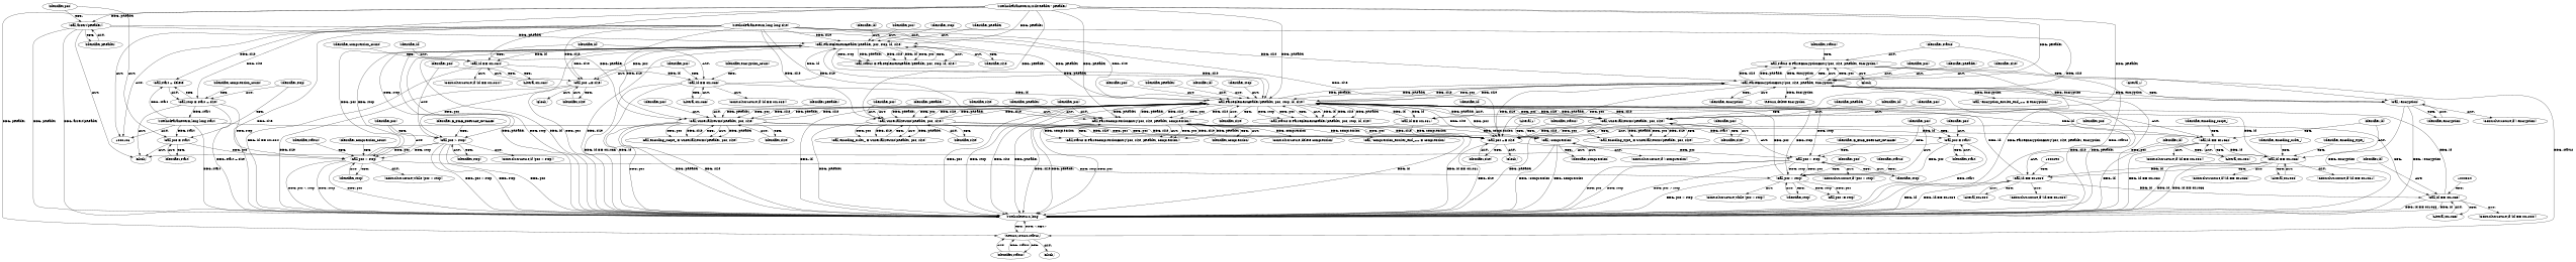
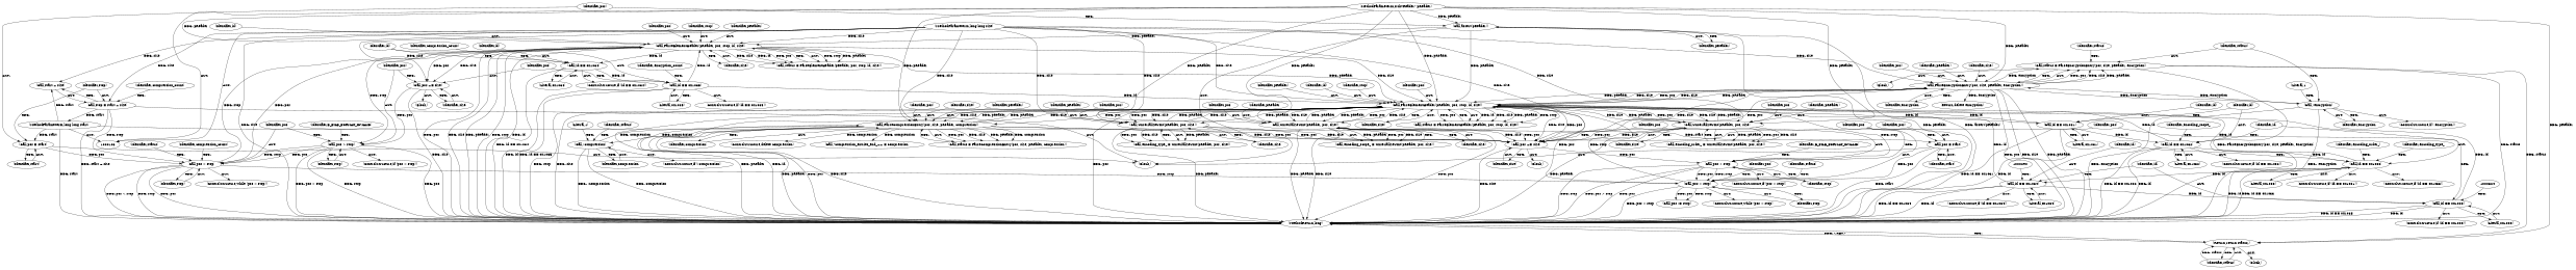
  digraph {
    n1 [label="(Call,status = ParseEncryptionEntry(pos, size, pReader, encryption))"]
    n2 [label="(Call,ParseEncryptionEntry(pos, size, pReader, encryption))"]
    n3 [label="(Return,return status;)"]
    n4 [label="(MethodReturn,long)"]
    n5 [label="(Block,)"]
    n6 [label="(Call,ParseElementHeader(pReader, pos, stop, id, size))"]
    n7 [label="(Call,pos += size)"]
    n8 [label="(Call,!encryption)"]
-   n9 [label="(Call,*encryption_entries_end_++ = encryption)"]
    n10 [label="(Identifier,encryption)"]
    n11 [label="(Return,delete encryption)"]
    n12 [label="(Identifier,status)"]
    n13 [label="(Block,)"]
    n14 [label="(Call,UnserializeUInt(pReader, pos, size))"]
    n15 [label="(Call,ParseCompressionEntry(pos, size, pReader, compression))"]
    n16 [label="(Call,UnserializeUInt(pReader, pos, size))"]
    n17 [label="(Call,UnserializeUInt(pReader, pos, size))"]
    n18 [label="(Call,pos > stop)"]
    n19 [label="(Call,id == 0x1031)"]
    n20 [label="(Identifier,size)"]
    n21 [label="(Call,status = ParseElementHeader(pReader, pos, stop, id, size))"]
    n22 [label="(Block,)"]
    n23 [label="(Identifier,size)"]
    n24 [label="(Identifier,encryption)"]
    n25 [label="(ControlStructure,if (!encryption))"]
    n26 [label="(Call,encoding_type_ = UnserializeUInt(pReader, pos, size))"]
    n27 [label="(Identifier,size)"]
    n28 [label="(Call,!compression)"]
    n29 [label="(Call,status = ParseCompressionEntry(pos, size, pReader, compression))"]
    n30 [label="(Identifier,compression)"]
    n31 [label="(ControlStructure,delete compression)"]
    n32 [label="(Call,*compression_entries_end_++ = compression)"]
    n33 [label="(Call,encoding_scope_ = UnserializeUInt(pReader, pos, size))"]
    n34 [label="(Identifier,size)"]
    n35 [label="(Identifier,size)"]
    n36 [label="(Call,encoding_order_ = UnserializeUInt(pReader, pos, size))"]
    n37 [label="(Call,pos < stop)"]
    n38 [label="(ControlStructure,if (pos > stop))"]
    n39 [label="(Identifier,stop)"]
    n40 [label="(Call,id == 0x1032)"]
+   n41 [label="(Literal,0x1031)"]
    n42 [label="(Call,ParseElementHeader(pReader, pos, stop, id, size))"]
    n43 [label="(Call,pos > stop)"]
    n44 [label="(Call,pos += size)"]
    n45 [label="(Call,id == 0x1034)"]
    n46 [label="(Call,status = ParseElementHeader(pReader, pos, stop, id, size))"]
    n47 [label="(Identifier,size)"]
    n48 [label="(Call,pos < stop)"]
    n49 [label="(ControlStructure,if (pos > stop))"]
    n50 [label="(Identifier,stop)"]
    n51 [label="(Identifier,size)"]
    n52 [label="(Block,)"]
    n53 [label="(Call,id == 0x1035)"]
    n54 [label="(Literal,0x1034)"]
    n55 [label="(ControlStructure,if (id == 0x1034))"]
    n56 [label="(Call,assert(pReader))"]
    n57 [label="(Block,)"]
    n58 [label="(Identifier,pReader)"]
    n59 [label="(MethodParameterIn,IMkvReader* pReader)"]
    1000106
    n61 [label="(Identifier,stop)"]
    n62 [label="(ControlStructure,while (pos < stop))"]
    n63 [label="(Identifier,stop)"]
    n64 [label="(Call,pos != stop)"]
    n65 [label="(ControlStructure,while (pos < stop))"]
    n66 [label="(Call,pos = start)"]
    n67 [label="(Identifier,start)"]
    n68 [label="(MethodParameterIn,long long start)"]
    n69 [label="(Call,pos = start)"]
-   n70 [label="(Call,start + delete)"]
+   n70 [label="(Call,start + size)"]
    n71 [label="(Call,stop = start + size)"]
    n72 [label="(Identifier,start)"]
    n73 [label="(MethodParameterIn,long long size)"]
    n74 [label="(ControlStructure,if (id == 0x1035))"]
    n75 [label="(Literal,0x1035)"]
    n76 [label="(Identifier,compression)"]
    n77 [label="(ControlStructure,if (!compression))"]
    n78 [label="(Call,id == 0x1034)"]
    n79 [label="(Call,id == 0x1035)"]
    n80 [label="(Literal,0x1034)"]
    n81 [label="(ControlStructure,if (id == 0x1034))"]
    n82 [label="(ControlStructure,if (id == 0x1035))"]
    n83 [label="(Literal,0x1035)"]
    n84 [label="(Call,id == 0x1033)"]
    n85 [label="(ControlStructure,if (id == 0x1033))"]
    n86 [label="(Literal,0x1033)"]
    n87 [label="(ControlStructure,if (id == 0x1031))"]
    n88 [label="(ControlStructure,if (id == 0x1032))"]
    n89 [label="(Literal,0x1032)"]
    n90 [label="(Identifier,E_FILE_FORMAT_INVALID)"]
    n91 [label="(Identifier,id)"]
    n92 [label="(Identifier,pos)"]
    n93 [label="(Identifier,pos)"]
    n94 [label="(Identifier,pReader)"]
    n95 [label="(Identifier,status)"]
    n96 [label="(Identifier,stop)"]
    n97 [label="(Identifier,pos)"]
    n98 [label="(Identifier,size)"]
    n99 [label="(Identifier,pos)"]
    n100 [label="(Identifier,pos)"]
    n101 [label="(Identifier,id)"]
    n102 [label="(Identifier,pReader)"]
    n103 [label="(Identifier,id)"]
    n104 [label="(Identifier,status)"]
    n105 [label="(Identifier,id)"]
    n106 [label="(Identifier,pos)"]
    n107 [label="(Identifier,pReader)"]
    n108 [label="(Identifier,pos)"]
    n109 [label="(Identifier,pos)"]
    n110 [label="(Identifier,pReader)"]
    n111 [label="(Identifier,pos)"]
    n112 [label="(Identifier,pos)"]
    n113 [label="(Identifier,compression_count)"]
    n114 [label="(Identifier,id)"]
    n115 [label="(Identifier,id)"]
    n116 [label="(Identifier,pReader)"]
    n117 [label="(Identifier,id)"]
    n118 [label="(Identifier,stop)"]
    n119 [label="(Identifier,pos)"]
    n120 [label="(Identifier,compression_count)"]
    n121 [label="(Identifier,pos)"]
    n122 [label="(Identifier,stop)"]
    n123 [label="(Identifier,E_FILE_FORMAT_INVALID)"]
    n124 [label="(Identifier,encoding_order_)"]
    n125 [label="(Identifier,status)"]
    n126 [label="(Identifier,pos)"]
    n127 [label="(Identifier,compression_count)"]
    n128 [label="(Identifier,size)"]
    n129 [label="(Literal,1)"]
    n130 [label="(Literal,1)"]
    n131 [label="(Identifier,status)"]
    n132 [label="(Identifier,encoding_type_)"]
    n133 [label="(Identifier,pReader)"]
    n134 [label="(Identifier,pReader)"]
    n135 [label="(Identifier,status)"]
    n136 [label="(Identifier,pos)"]
    n137 [label="(Identifier,encoding_scope_)"]
    n138 [label="(Identifier,id)"]
    n139 [label="(Identifier,pos)"]
    n140 [label="(Identifier,encryption_count)"]
    n141 [label="(Identifier,pos)"]
    n142 [label="(Identifier,id)"]
    1000290
    1000324
    n1 -> n2 [label="CFG: "]
    n1 -> n3 [label="DDG: status"]
    n1 -> n4 [label="DDG: ParseEncryptionEntry(pos, size, pReader, encryption)"]
    n1 -> n4 [label="DDG: status"]
    n1 -> n5 [label="AST: "]
    n2 -> n1 [label="AST: "]
    n2 -> n1 [label="DDG: pos"]
    n2 -> n1 [label="DDG: size"]
    n2 -> n1 [label="DDG: pReader"]
    n2 -> n1 [label="DDG: encryption"]
    n2 -> n4 [label="DDG: size"]
    n2 -> n4 [label="DDG: pReader"]
    n2 -> n4 [label="DDG: pos"]
    n2 -> n6 [label="DDG: pReader"]
    n2 -> n6 [label="DDG: size"]
    n2 -> n7 [label="DDG: size"]
    n2 -> n7 [label="DDG: pos"]
    n2 -> n8 [label="DDG: encryption"]
-   n2 -> n9 [label="DDG: encryption"]
    n2 -> n10 [label="CFG: "]
    n2 -> n11 [label="DDG: encryption"]
    n3 -> n4 [label="DDG: <RET>"]
    n3 -> n12 [label="CFG: "]
    n3 -> n13 [label="AST: "]
    n4 -> n3 [label="CFG: "]
    n6 -> n2 [label="DDG: pos"]
    n6 -> n2 [label="DDG: size"]
    n6 -> n2 [label="DDG: pReader"]
    n6 -> n4 [label="DDG: id"]
    n6 -> n4 [label="DDG: pos"]
    n6 -> n4 [label="DDG: stop"]
    n6 -> n4 [label="DDG: size"]
    n6 -> n4 [label="DDG: pReader"]
    n6 -> n7 [label="DDG: size"]
    n6 -> n7 [label="DDG: pos"]
    n6 -> n14 [label="DDG: pReader"]
    n6 -> n14 [label="DDG: pos"]
    n6 -> n14 [label="DDG: size"]
    n6 -> n15 [label="DDG: pos"]
    n6 -> n15 [label="DDG: size"]
    n6 -> n15 [label="DDG: pReader"]
    n6 -> n16 [label="DDG: pReader"]
    n6 -> n16 [label="DDG: pos"]
    n6 -> n16 [label="DDG: size"]
    n6 -> n17 [label="DDG: pReader"]
    n6 -> n17 [label="DDG: pos"]
    n6 -> n17 [label="DDG: size"]
    n6 -> n18 [label="DDG: stop"]
    n6 -> n19 [label="DDG: id"]
    n6 -> n20 [label="CFG: "]
    n6 -> n21 [label="AST: "]
    n6 -> n21 [label="DDG: id"]
    n6 -> n21 [label="DDG: size"]
    n6 -> n21 [label="DDG: pReader"]
    n6 -> n21 [label="DDG: stop"]
    n6 -> n21 [label="DDG: pos"]
    n7 -> n4 [label="DDG: size"]
    n7 -> n18 [label="DDG: pos"]
    n7 -> n22 [label="AST: "]
    n7 -> n23 [label="CFG: "]
    n8 -> n2 [label="DDG: encryption"]
    n8 -> n4 [label="DDG: encryption"]
    n8 -> n4 [label="DDG: !encryption"]
    n8 -> n24 [label="CFG: "]
    n8 -> n25 [label="AST: "]
    n10 -> n2 [label="AST: "]
    n12 -> n3 [label="AST: "]
    n12 -> n3 [label="DDG: status"]
    n14 -> n4 [label="DDG: pReader"]
    n14 -> n6 [label="DDG: pReader"]
    n14 -> n6 [label="DDG: size"]
    n14 -> n7 [label="DDG: size"]
    n14 -> n7 [label="DDG: pos"]
    n14 -> n26 [label="AST: "]
    n14 -> n26 [label="DDG: pReader"]
    n14 -> n26 [label="DDG: pos"]
    n14 -> n26 [label="DDG: size"]
    n14 -> n27 [label="CFG: "]
    n15 -> n4 [label="DDG: pReader"]
    n15 -> n4 [label="DDG: pos"]
    n15 -> n4 [label="DDG: size"]
    n15 -> n6 [label="DDG: pReader"]
    n15 -> n6 [label="DDG: size"]
    n15 -> n7 [label="DDG: size"]
    n15 -> n7 [label="DDG: pos"]
    n15 -> n28 [label="DDG: compression"]
    n15 -> n29 [label="AST: "]
    n15 -> n29 [label="DDG: pos"]
    n15 -> n29 [label="DDG: size"]
    n15 -> n29 [label="DDG: pReader"]
    n15 -> n29 [label="DDG: compression"]
    n15 -> n30 [label="CFG: "]
    n15 -> n31 [label="DDG: compression"]
    n15 -> n32 [label="DDG: compression"]
    n16 -> n4 [label="DDG: size"]
    n16 -> n4 [label="DDG: pos"]
    n16 -> n4 [label="DDG: pReader"]
    n16 -> n6 [label="DDG: pReader"]
    n16 -> n6 [label="DDG: size"]
    n16 -> n7 [label="DDG: size"]
    n16 -> n7 [label="DDG: pos"]
    n16 -> n33 [label="AST: "]
    n16 -> n33 [label="DDG: pReader"]
    n16 -> n33 [label="DDG: pos"]
    n16 -> n33 [label="DDG: size"]
    n16 -> n34 [label="CFG: "]
    n17 -> n4 [label="DDG: pReader"]
    n17 -> n6 [label="DDG: pReader"]
    n17 -> n6 [label="DDG: size"]
    n17 -> n7 [label="DDG: size"]
    n17 -> n7 [label="DDG: pos"]
    n17 -> n35 [label="CFG: "]
    n17 -> n36 [label="AST: "]
    n17 -> n36 [label="DDG: pReader"]
    n17 -> n36 [label="DDG: pos"]
    n17 -> n36 [label="DDG: size"]
    n18 -> n4 [label="DDG: pos"]
    n18 -> n4 [label="DDG: stop"]
    n18 -> n4 [label="DDG: pos > stop"]
    n18 -> n37 [label="DDG: pos"]
    n18 -> n37 [label="DDG: stop"]
    n18 -> n38 [label="AST: "]
    n18 -> n39 [label="CFG: "]
    n19 -> n4 [label="DDG: id == 0x1031"]
    n19 -> n4 [label="DDG: id"]
    n19 -> n6 [label="DDG: id"]
    n19 -> n40 [label="DDG: id"]
+   n19 -> n41 [label="CFG: "]
    n20 -> n6 [label="AST: "]
    n21 -> n6 [label="CFG: "]
    n23 -> n7 [label="AST: "]
    n24 -> n8 [label="AST: "]
    n26 -> n14 [label="CFG: "]
    n27 -> n14 [label="AST: "]
    n28 -> n4 [label="DDG: compression"]
    n28 -> n4 [label="DDG: !compression"]
    n28 -> n15 [label="DDG: compression"]
    n28 -> n76 [label="CFG: "]
    n28 -> n77 [label="AST: "]
    n29 -> n15 [label="CFG: "]
    n30 -> n15 [label="AST: "]
    n33 -> n16 [label="CFG: "]
    n34 -> n16 [label="AST: "]
    n35 -> n17 [label="AST: "]
    n36 -> n17 [label="CFG: "]
    n37 -> n4 [label="DDG: pos < stop"]
    n37 -> n6 [label="DDG: pos"]
    n37 -> n6 [label="DDG: stop"]
    n37 -> n63 [label="CFG: "]
    n37 -> n64 [label="DDG: pos"]
    n37 -> n64 [label="DDG: stop"]
    n37 -> n65 [label="AST: "]
    n39 -> n18 [label="AST: "]
    n40 -> n4 [label="DDG: id"]
    n40 -> n4 [label="DDG: id == 0x1032"]
    n40 -> n6 [label="DDG: id"]
    n40 -> n84 [label="DDG: id"]
    n40 -> n88 [label="AST: "]
    n40 -> n89 [label="CFG: "]
+   n41 -> n19 [label="AST: "]
    n42 -> n4 [label="DDG: pReader"]
    n42 -> n4 [label="DDG: stop"]
    n42 -> n4 [label="DDG: id"]
    n42 -> n4 [label="DDG: pos"]
    n42 -> n4 [label="DDG: size"]
    n42 -> n6 [label="DDG: pReader"]
    n42 -> n6 [label="DDG: size"]
    n42 -> n43 [label="DDG: stop"]
    n42 -> n44 [label="DDG: size"]
    n42 -> n44 [label="DDG: pos"]
    n42 -> n45 [label="DDG: id"]
    n42 -> n46 [label="AST: "]
    n42 -> n46 [label="DDG: stop"]
    n42 -> n46 [label="DDG: pReader"]
    n42 -> n46 [label="DDG: size"]
    n42 -> n46 [label="DDG: id"]
    n42 -> n46 [label="DDG: pos"]
    n42 -> n47 [label="CFG: "]
    n43 -> n4 [label="DDG: pos > stop"]
    n43 -> n4 [label="DDG: stop"]
    n43 -> n4 [label="DDG: pos"]
    n43 -> n48 [label="DDG: pos"]
    n43 -> n48 [label="DDG: stop"]
    n43 -> n49 [label="AST: "]
    n43 -> n50 [label="CFG: "]
    n44 -> n4 [label="DDG: size"]
    n44 -> n43 [label="DDG: pos"]
    n44 -> n51 [label="CFG: "]
    n44 -> n52 [label="AST: "]
    n45 -> n4 [label="DDG: id == 0x1034"]
    n45 -> n53 [label="DDG: id"]
    n45 -> n54 [label="CFG: "]
    n45 -> n55 [label="AST: "]
    n46 -> n42 [label="CFG: "]
    n47 -> n42 [label="AST: "]
    n48 -> n4 [label="DDG: pos < stop"]
    n48 -> n4 [label="DDG: stop"]
    n48 -> n4 [label="DDG: pos"]
    n48 -> n37 [label="DDG: stop"]
    n48 -> n42 [label="DDG: pos"]
    n48 -> n42 [label="DDG: stop"]
    n48 -> n61 [label="CFG: "]
    n48 -> n62 [label="AST: "]
    n50 -> n43 [label="AST: "]
    n51 -> n44 [label="AST: "]
    n53 -> n4 [label="DDG: id == 0x1035"]
    n53 -> n4 [label="DDG: id"]
    n53 -> n6 [label="DDG: id"]
    n53 -> n42 [label="DDG: id"]
    n53 -> n74 [label="AST: "]
    n53 -> n75 [label="CFG: "]
    n54 -> n45 [label="AST: "]
    n56 -> n4 [label="DDG: pReader"]
    n56 -> n4 [label="DDG: assert(pReader)"]
    n56 -> n6 [label="DDG: pReader"]
    n56 -> n42 [label="DDG: pReader"]
    n56 -> n57 [label="AST: "]
    n56 -> n58 [label="CFG: "]
    n58 -> n56 [label="AST: "]
    n59 -> n2 [label="DDG: pReader"]
    n59 -> n3 [label="DDG: pReader"]
    n59 -> n6 [label="DDG: pReader"]
    n59 -> n14 [label="DDG: pReader"]
    n59 -> n15 [label="DDG: pReader"]
    n59 -> n16 [label="DDG: pReader"]
    n59 -> n17 [label="DDG: pReader"]
    n59 -> n42 [label="DDG: pReader"]
    n59 -> n56 [label="DDG: pReader"]
    n59 -> 1000106 [label="AST: "]
    n61 -> n48 [label="AST: "]
    n63 -> n37 [label="AST: "]
    n66 -> n48 [label="DDG: pos"]
    n66 -> n57 [label="AST: "]
    n66 -> n67 [label="CFG: "]
    n67 -> n66 [label="AST: "]
    n68 -> n4 [label="DDG: start"]
    n68 -> 1000106 [label="AST: "]
    n68 -> n66 [label="DDG: start"]
    n68 -> n69 [label="DDG: start"]
    n68 -> n70 [label="DDG: start"]
    n69 -> n4 [label="DDG: start"]
    n69 -> n37 [label="DDG: pos"]
    n69 -> n57 [label="AST: "]
    n69 -> n72 [label="CFG: "]
    n70 -> n71 [label="AST: "]
    n71 -> n4 [label="DDG: start + size"]
    n71 -> n48 [label="DDG: stop"]
    n71 -> n57 [label="AST: "]
    n71 -> n68 [label="DDG: start"]
    n71 -> n70 [label="CFG: "]
    n72 -> n69 [label="AST: "]
    n73 -> n2 [label="DDG: size"]
    n73 -> n4 [label="DDG: size"]
    n73 -> n6 [label="DDG: size"]
    n73 -> n7 [label="DDG: size"]
    n73 -> n14 [label="DDG: size"]
    n73 -> n15 [label="DDG: size"]
    n73 -> n16 [label="DDG: size"]
    n73 -> n17 [label="DDG: size"]
    n73 -> n42 [label="DDG: size"]
    n73 -> n44 [label="DDG: size"]
    n73 -> 1000106 [label="AST: "]
    n73 -> n70 [label="DDG: size"]
    n73 -> n71 [label="DDG: size"]
    n75 -> n53 [label="AST: "]
    n76 -> n28 [label="AST: "]
    n78 -> n4 [label="DDG: id"]
    n78 -> n4 [label="DDG: id == 0x1034"]
    n78 -> n6 [label="DDG: id"]
    n78 -> n79 [label="DDG: id"]
    n78 -> n80 [label="CFG: "]
    n78 -> n81 [label="AST: "]
    n79 -> n4 [label="DDG: id == 0x1035"]
    n79 -> n4 [label="DDG: id"]
    n79 -> n6 [label="DDG: id"]
    n79 -> n82 [label="AST: "]
    n79 -> n83 [label="CFG: "]
    n80 -> n78 [label="AST: "]
    n83 -> n79 [label="AST: "]
    n84 -> n4 [label="DDG: id"]
    n84 -> n4 [label="DDG: id == 0x1033"]
    n84 -> n6 [label="DDG: id"]
    n84 -> n78 [label="DDG: id"]
    n84 -> n85 [label="AST: "]
    n84 -> n86 [label="CFG: "]
    n84 -> n87 [label="AST: "]
    n86 -> n84 [label="AST: "]
    n89 -> n40 [label="AST: "]
    n90 -> n43 [label="CFG: "]
    n91 -> n78 [label="CFG: "]
    n91 -> n79 [label="AST: "]
    n92 -> n43 [label="CFG: "]
    n92 -> n48 [label="AST: "]
    n93 -> n7 [label="CFG: "]
    n93 -> n18 [label="AST: "]
    n94 -> n14 [label="AST: "]
    n95 -> n1 [label="AST: "]
    n95 -> n8 [label="CFG: "]
    n96 -> n66 [label="CFG: "]
    n96 -> n71 [label="AST: "]
    n97 -> n6 [label="AST: "]
    n98 -> n15 [label="AST: "]
    n99 -> n16 [label="AST: "]
    n100 -> n69 [label="AST: "]
    n101 -> n78 [label="AST: "]
    n101 -> n84 [label="CFG: "]
    n102 -> n15 [label="AST: "]
    n103 -> n42 [label="AST: "]
    n104 -> n48 [label="CFG: "]
    n105 -> n45 [label="CFG: "]
    n105 -> n53 [label="AST: "]
    n106 -> n17 [label="AST: "]
    n107 -> n17 [label="AST: "]
    n108 -> n7 [label="AST: "]
    n108 -> n79 [label="CFG: "]
    n109 -> n14 [label="AST: "]
    n110 -> n6 [label="AST: "]
    n111 -> n18 [label="CFG: "]
    n111 -> n37 [label="AST: "]
    n111 -> n69 [label="CFG: "]
    n112 -> n2 [label="AST: "]
    n113 -> n48 [label="CFG: "]
    n114 -> n19 [label="CFG: "]
    n114 -> n40 [label="AST: "]
    n115 -> n6 [label="AST: "]
    n116 -> n2 [label="AST: "]
    n117 -> n40 [label="CFG: "]
    n117 -> n84 [label="AST: "]
    n118 -> n6 [label="AST: "]
    n119 -> n37 [label="CFG: "]
    n120 -> n71 [label="CFG: "]
    n121 -> n42 [label="AST: "]
    n122 -> n42 [label="AST: "]
    n123 -> n18 [label="CFG: "]
    n124 -> n84 [label="CFG: "]
    n125 -> n1 [label="CFG: "]
    n126 -> n43 [label="AST: "]
    n126 -> n44 [label="CFG: "]
    n127 -> n45 [label="CFG: "]
    n128 -> n2 [label="AST: "]
    n129 -> n28 [label="CFG: "]
    n130 -> n8 [label="CFG: "]
    n131 -> n37 [label="CFG: "]
    n132 -> n84 [label="CFG: "]
    n133 -> n42 [label="AST: "]
    n134 -> n16 [label="AST: "]
    n135 -> n28 [label="CFG: "]
    n136 -> n56 [label="CFG: "]
    n136 -> n66 [label="AST: "]
    n137 -> n40 [label="CFG: "]
    n138 -> n45 [label="AST: "]
    n139 -> n44 [label="AST: "]
    n139 -> n53 [label="CFG: "]
    n140 -> n53 [label="CFG: "]
    n141 -> n15 [label="AST: "]
    n142 -> n19 [label="AST: "]
    1000290 -> n78 [label="CFG: "]
    1000324 -> n79 [label="CFG: "]
  }
